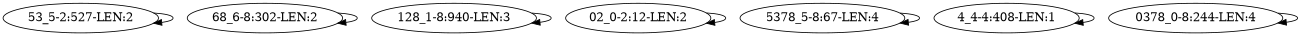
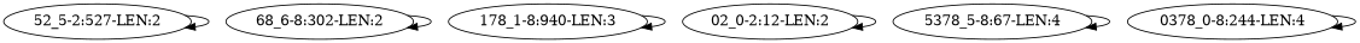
  digraph {
-   "52_5-2:527-LEN:2" [label="53_5-2:527-LEN:2"]
+   "52_5-2:527-LEN:2"
    n2 [label="68_6-8:302-LEN:2"]
-   "178_1-8:940-LEN:3" [label="128_1-8:940-LEN:3"]
+   "178_1-8:940-LEN:3"
    "02_0-2:12-LEN:2"
    "5378_5-8:67-LEN:4"
-   "4_4-4:408-LEN:1"
    "0378_0-8:244-LEN:4"
    "52_5-2:527-LEN:2" -> "52_5-2:527-LEN:2"
    n2 -> n2
    "178_1-8:940-LEN:3" -> "178_1-8:940-LEN:3"
    "02_0-2:12-LEN:2" -> "02_0-2:12-LEN:2"
    "5378_5-8:67-LEN:4" -> "5378_5-8:67-LEN:4"
-   "4_4-4:408-LEN:1" -> "4_4-4:408-LEN:1"
    "0378_0-8:244-LEN:4" -> "0378_0-8:244-LEN:4"
  }
